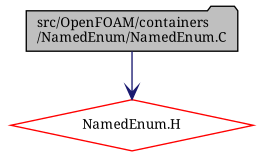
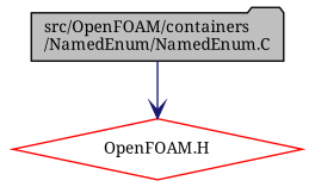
  digraph {
    fontname="Noto Serif"
    node [fontname="Noto Serif" fontsize=10]
    n1 [color=black fillcolor=grey75 fontcolor=black height=0.2 label="src/OpenFOAM/containers\l/NamedEnum/NamedEnum.C" shape=folder style=filled width=0.4]
-   n2 [color=red height=0.2 label="NamedEnum.H" shape=diamond width=0.4]
+   n2 [color=red height=0.2 label="OpenFOAM.H" shape=diamond width=0.4]
    n1 -> n2 [color=midnightblue fontname="Noto Serif" fontsize=10 labelfontname=Helvetica labelfontsize=10 style=solid arrowhead=vee]
  }
